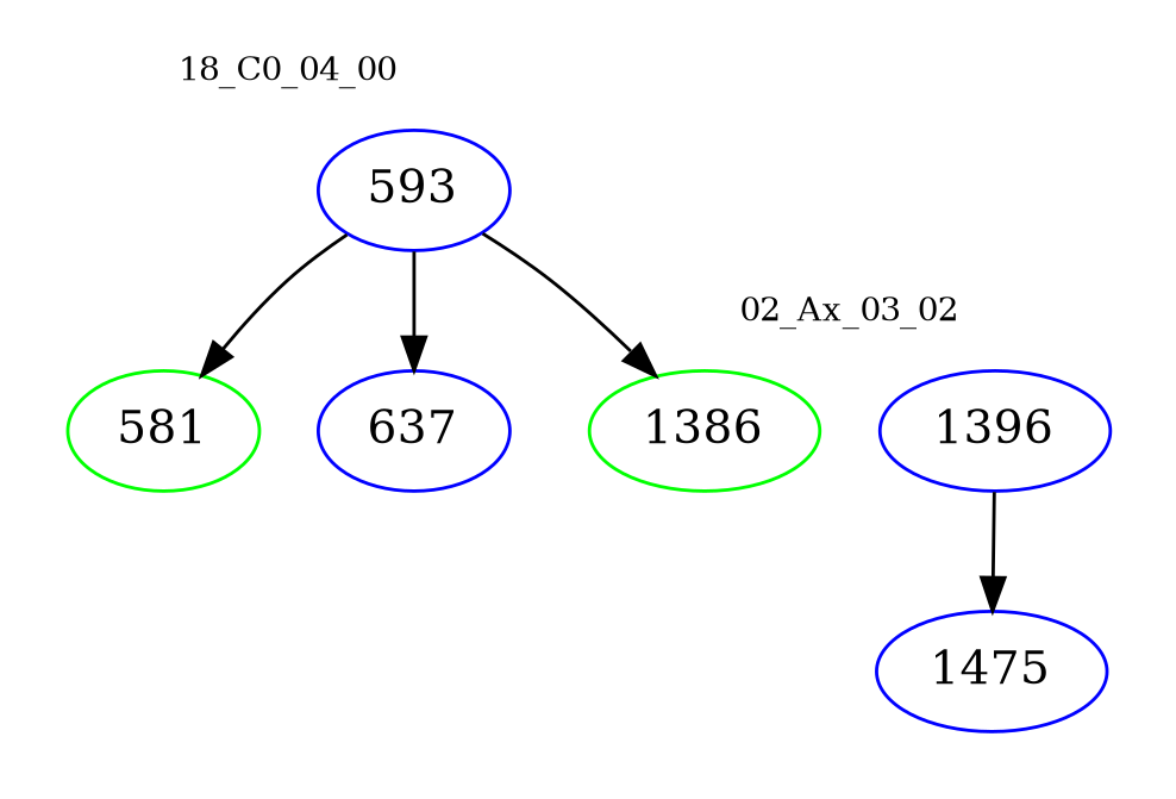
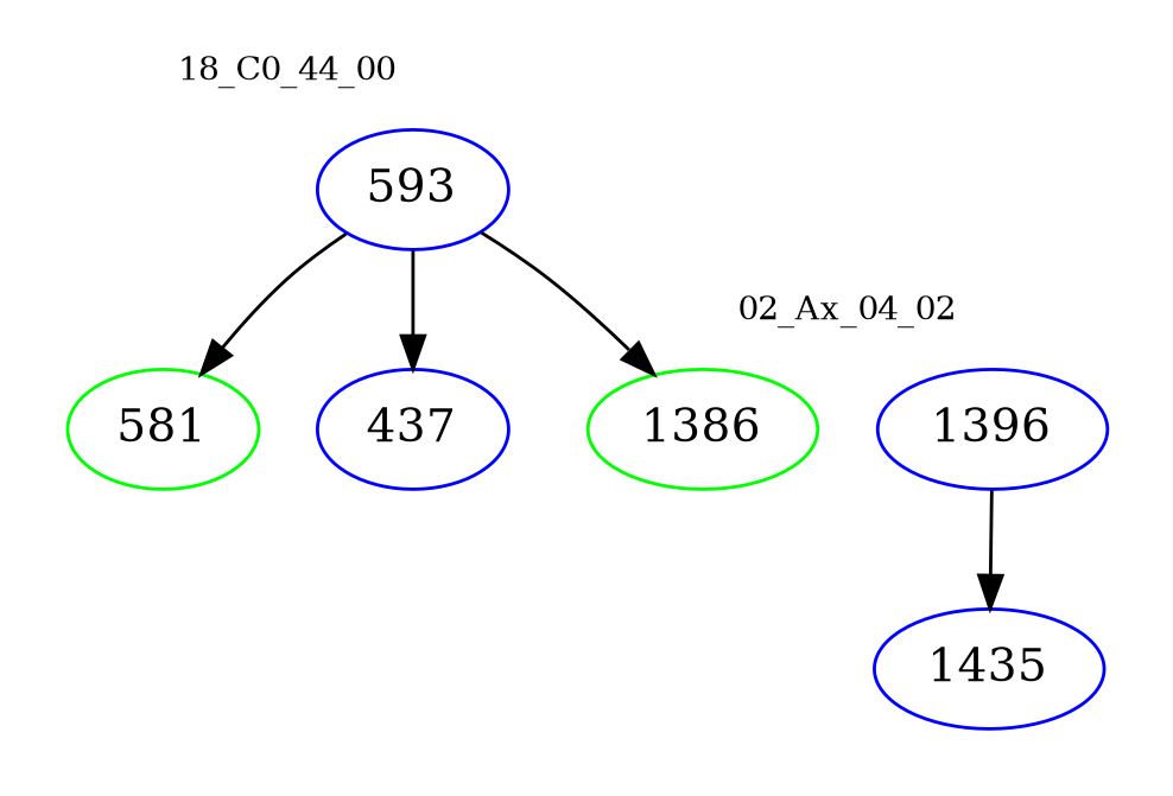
  digraph {
    node [color=blue]
    edge [color=black]
    n1 [label=1396]
    n2 [color=green label=1386]
-   n3 [label=1475]
+   n3 [label=1435]
    n4 [label=593]
    n5 [color=green label=581]
-   n6 [label=637]
+   n6 [label=437]
    subgraph cluster_1 {
      color=white
      fontsize=10
-     label="02_Ax_03_02"
+     label="02_Ax_04_02"
      n1
      n2
      n3
    }
    subgraph cluster_2 {
      color=white
      fontsize=10
-     label="18_C0_04_00"
+     label="18_C0_44_00"
      n4
      n5
      n6
    }
    n1 -> n3
    n4 -> n2
    n4 -> n5
    n4 -> n6
  }
